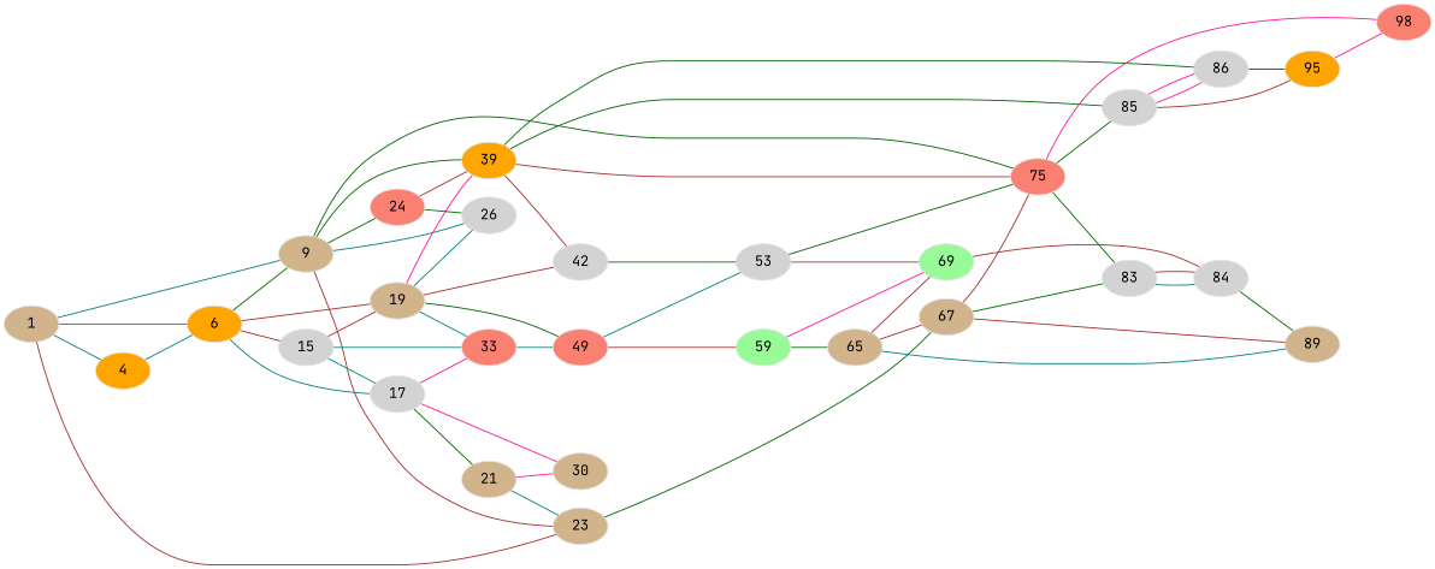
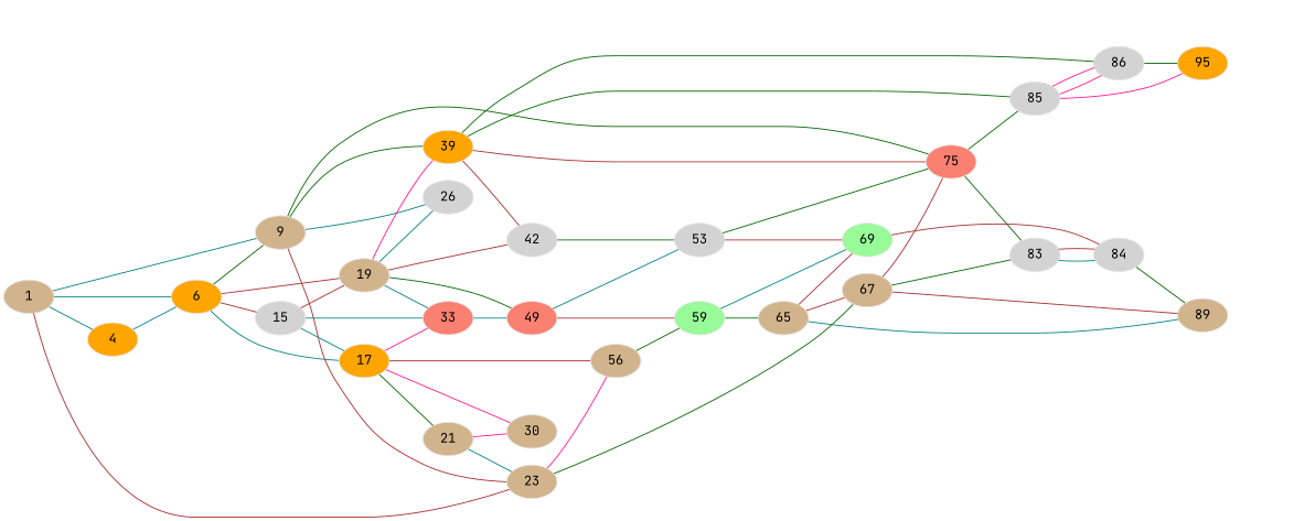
  graph {
    fontname="JetBrains Mono"
    rankdir=LR
    node [color=gray90 fillcolor=tan fontname="JetBrains Mono" style=filled]
    edge [color=darkgreen fontname="JetBrains Mono"]
    1 [super="+2+5"]
    4 [fillcolor=orange]
    6 [fillcolor=orange super="+7+14"]
    9 [super="+13+10"]
    23 [super="+58"]
    15 [fillcolor=lightgrey super="+16"]
-   17 [fillcolor=lightgrey super="+18+28"]
+   17 [fillcolor=orange super="+18+28"]
    19 [super="+27+20"]
-   24 [fillcolor=salmon super="+25"]
    26 [fillcolor=lightgrey]
    39 [fillcolor=orange super="+40+55"]
    75 [fillcolor=salmon super="+76"]
+   56 [super="+57+60"]
    67 [super="+87"]
    33 [fillcolor=salmon super="+34"]
    21 [super="+22+29"]
    30
    42 [fillcolor=lightgrey super="+43+48"]
    49 [fillcolor=salmon super="+50"]
    85 [fillcolor=lightgrey super="+92"]
    86 [fillcolor=lightgrey]
    83 [fillcolor=lightgrey super="+93"]
-   98 [fillcolor=salmon]
    59 [fillcolor=palegreen super="+64"]
    53 [fillcolor=lightgrey super="+68"]
    89 [super="+90"]
    95 [fillcolor=orange super="+96"]
    69 [fillcolor=palegreen super="+80"]
    65 [super="+81+66"]
    84 [fillcolor=lightgrey]
    1 -- 4 [color=teal]
    1 -- 6 [color=teal weight=2]
    1 -- 9 [color=teal weight=2]
    1 -- 23 [color=brown weight=2]
    4 -- 6 [color=teal]
    6 -- 9
    6 -- 15 [color=brown]
    6 -- 17 [color=teal]
    6 -- 19 [color=brown]
    9 -- 23 [color=brown]
-   9 -- 24
    9 -- 26 [color=teal]
    9 -- 39
    9 -- 75
+   23 -- 56 [color=deeppink]
    23 -- 67
    15 -- 17 [color=teal]
    15 -- 19 [color=brown]
    15 -- 33 [color=teal]
+   17 -- 56 [color=brown]
    17 -- 33 [color=deeppink weight=2]
    17 -- 21 [weight=2]
    17 -- 30 [color=deeppink]
    19 -- 26 [color=teal]
    19 -- 39 [color=deeppink]
    19 -- 33 [color=teal]
    19 -- 42 [color=brown weight=3]
    19 -- 49
-   24 -- 26
-   24 -- 39 [color=brown weight=2]
    39 -- 75 [color=brown]
    39 -- 42 [color=brown]
    39 -- 85
    39 -- 86
    75 -- 85
    75 -- 83 [weight=2]
-   75 -- 98 [color=deeppink weight=2]
+   56 -- 59
    67 -- 75 [color=brown]
    67 -- 83 [weight=2]
    67 -- 89 [color=brown]
    33 -- 49 [color=teal weight=2]
    21 -- 23 [color=teal]
    21 -- 30 [color=deeppink weight=2]
    42 -- 53
    49 -- 59 [color=brown]
    49 -- 53 [color=teal]
    85 -- 86 [color=deeppink]
    85 -- 86 [color=deeppink]
-   85 -- 95 [color=brown]
+   85 -- 95 [color=deeppink]
    86 -- 95
    83 -- 84 [color=teal]
    83 -- 84 [color=brown]
-   59 -- 69 [color=deeppink]
+   59 -- 69 [color=teal]
    59 -- 65
    53 -- 75
    53 -- 69 [color=brown]
-   95 -- 98 [color=deeppink]
    69 -- 84 [color=brown]
    65 -- 67 [color=brown]
    65 -- 89 [color=teal weight=2]
    65 -- 69 [color=brown]
    84 -- 89
  }
